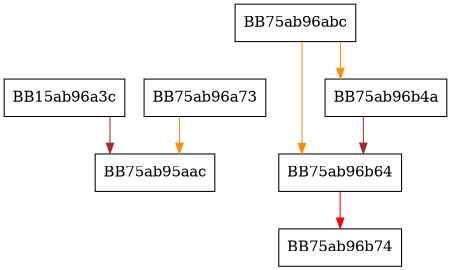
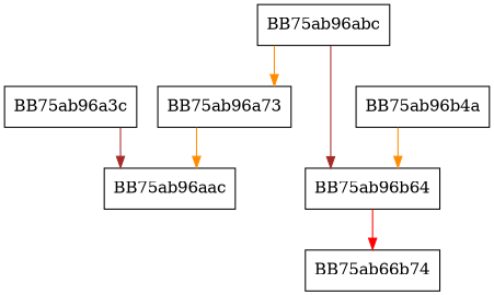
  digraph {
    splines=ortho
    node [shape=box]
    edge [color=brown]
-   BB75ab96a3c [label=BB15ab96a3c]
-   BB75ab96aac [label=BB75ab95aac]
+   BB75ab96a3c
+   BB75ab96aac
    BB75ab96a73
    BB75ab96abc
    BB75ab96b64
    BB75ab96b4a
-   BB75ab96b74
+   BB75ab96b74 [label=BB75ab66b74]
    BB75ab96a3c -> BB75ab96aac
    BB75ab96a73 -> BB75ab96aac [color=darkorange]
-   BB75ab96abc -> BB75ab96b64 [color=darkorange]
-   BB75ab96abc -> BB75ab96b4a [color=darkorange]
+   BB75ab96abc -> BB75ab96b64
+   BB75ab96abc -> BB75ab96a73 [color=darkorange]
    BB75ab96b64 -> BB75ab96b74 [color=red]
-   BB75ab96b4a -> BB75ab96b64
+   BB75ab96b4a -> BB75ab96b64 [color=darkorange]
  }
